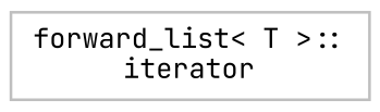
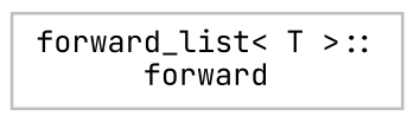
  digraph {
    rankdir=LR
    fontname="JetBrains Mono"
-   n1 [color=grey75 fillcolor=white fontname="JetBrains Mono" fontsize=10 height=0.2 label="forward_list\< T \>::\literator" shape=record style=filled width=0.4]
+   n1 [color=grey75 fillcolor=white fontname="JetBrains Mono" fontsize=10 height=0.2 label="forward_list\< T \>::\lforward" shape=record style=filled width=0.4]
  }
